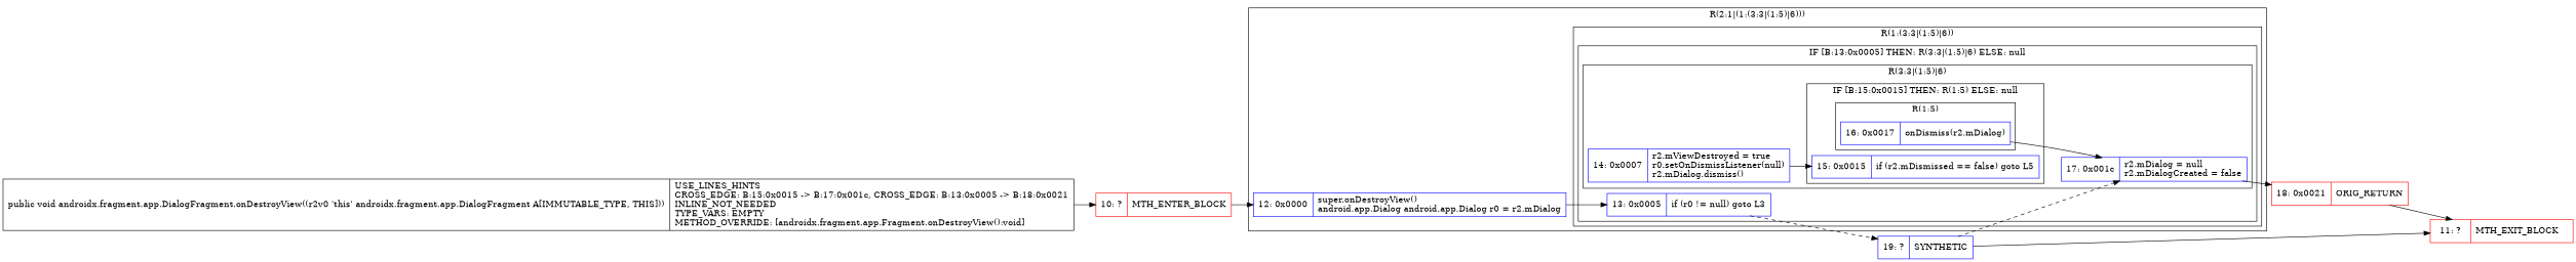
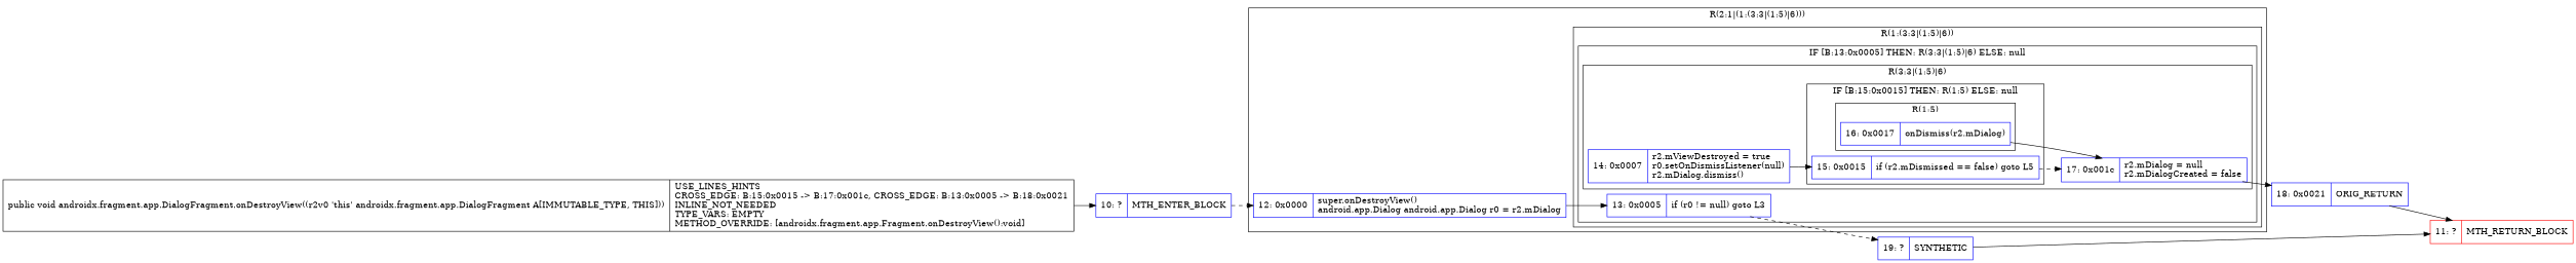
  digraph {
    rankdir=LR
    node [color=blue shape=record]
    n1 [label="{16\:\ 0x0017|onDismiss(r2.mDialog)\l}"]
    n2 [label="{15\:\ 0x0015|if (r2.mDismissed == false) goto L5\l}"]
    n3 [label="{14\:\ 0x0007|r2.mViewDestroyed = true\lr0.setOnDismissListener(null)\lr2.mDialog.dismiss()\l}"]
    n4 [label="{17\:\ 0x001c|r2.mDialog = null\lr2.mDialogCreated = false\l}"]
    n5 [label="{13\:\ 0x0005|if (r0 != null) goto L3\l}"]
    n6 [label="{12\:\ 0x0000|super.onDestroyView()\landroid.app.Dialog android.app.Dialog r0 = r2.mDialog\l}"]
-   n7 [color=red label="{18\:\ 0x0021|ORIG_RETURN\l}"]
+   n7 [label="{18\:\ 0x0021|ORIG_RETURN\l}"]
    n8 [label="{19\:\ ?|SYNTHETIC\l}"]
-   n9 [color=red label="{11\:\ ?|MTH_EXIT_BLOCK\l}"]
-   n10 [color=red label="{10\:\ ?|MTH_ENTER_BLOCK\l}"]
+   n9 [color=red label="{11\:\ ?|MTH_RETURN_BLOCK\l}"]
+   n10 [label="{10\:\ ?|MTH_ENTER_BLOCK\l}"]
    n11 [label="{public void androidx.fragment.app.DialogFragment.onDestroyView((r2v0 'this' androidx.fragment.app.DialogFragment A[IMMUTABLE_TYPE, THIS]))  | USE_LINES_HINTS\lCROSS_EDGE: B:15:0x0015 \-\> B:17:0x001c, CROSS_EDGE: B:13:0x0005 \-\> B:18:0x0021\lINLINE_NOT_NEEDED\lTYPE_VARS: EMPTY\lMETHOD_OVERRIDE: [androidx.fragment.app.Fragment.onDestroyView():void]\l}" color=""]
    subgraph cluster_1 {
      label="R(2:1|(1:(3:3|(1:5)|6)))"
      n6
      subgraph cluster_2 {
        label="R(1:(3:3|(1:5)|6))"
        subgraph cluster_3 {
          label="IF [B:13:0x0005] THEN: R(3:3|(1:5)|6) ELSE: null"
          n5
          subgraph cluster_4 {
            label="R(3:3|(1:5)|6)"
            n3
            n4
            subgraph cluster_5 {
              label="IF [B:15:0x0015] THEN: R(1:5) ELSE: null"
              n2
              subgraph cluster_6 {
                label="R(1:5)"
                n1
              }
            }
          }
        }
      }
    }
    n1 -> n4
-   n8 -> n4 [style=dashed]
+   n2 -> n4 [style=dashed]
    n3 -> n2
    n4 -> n7
    n5 -> n8 [style=dashed]
    n6 -> n5
    n7 -> n9
    n8 -> n9
-   n10 -> n6
+   n10 -> n6 [style=dashed]
    n11 -> n10
  }
